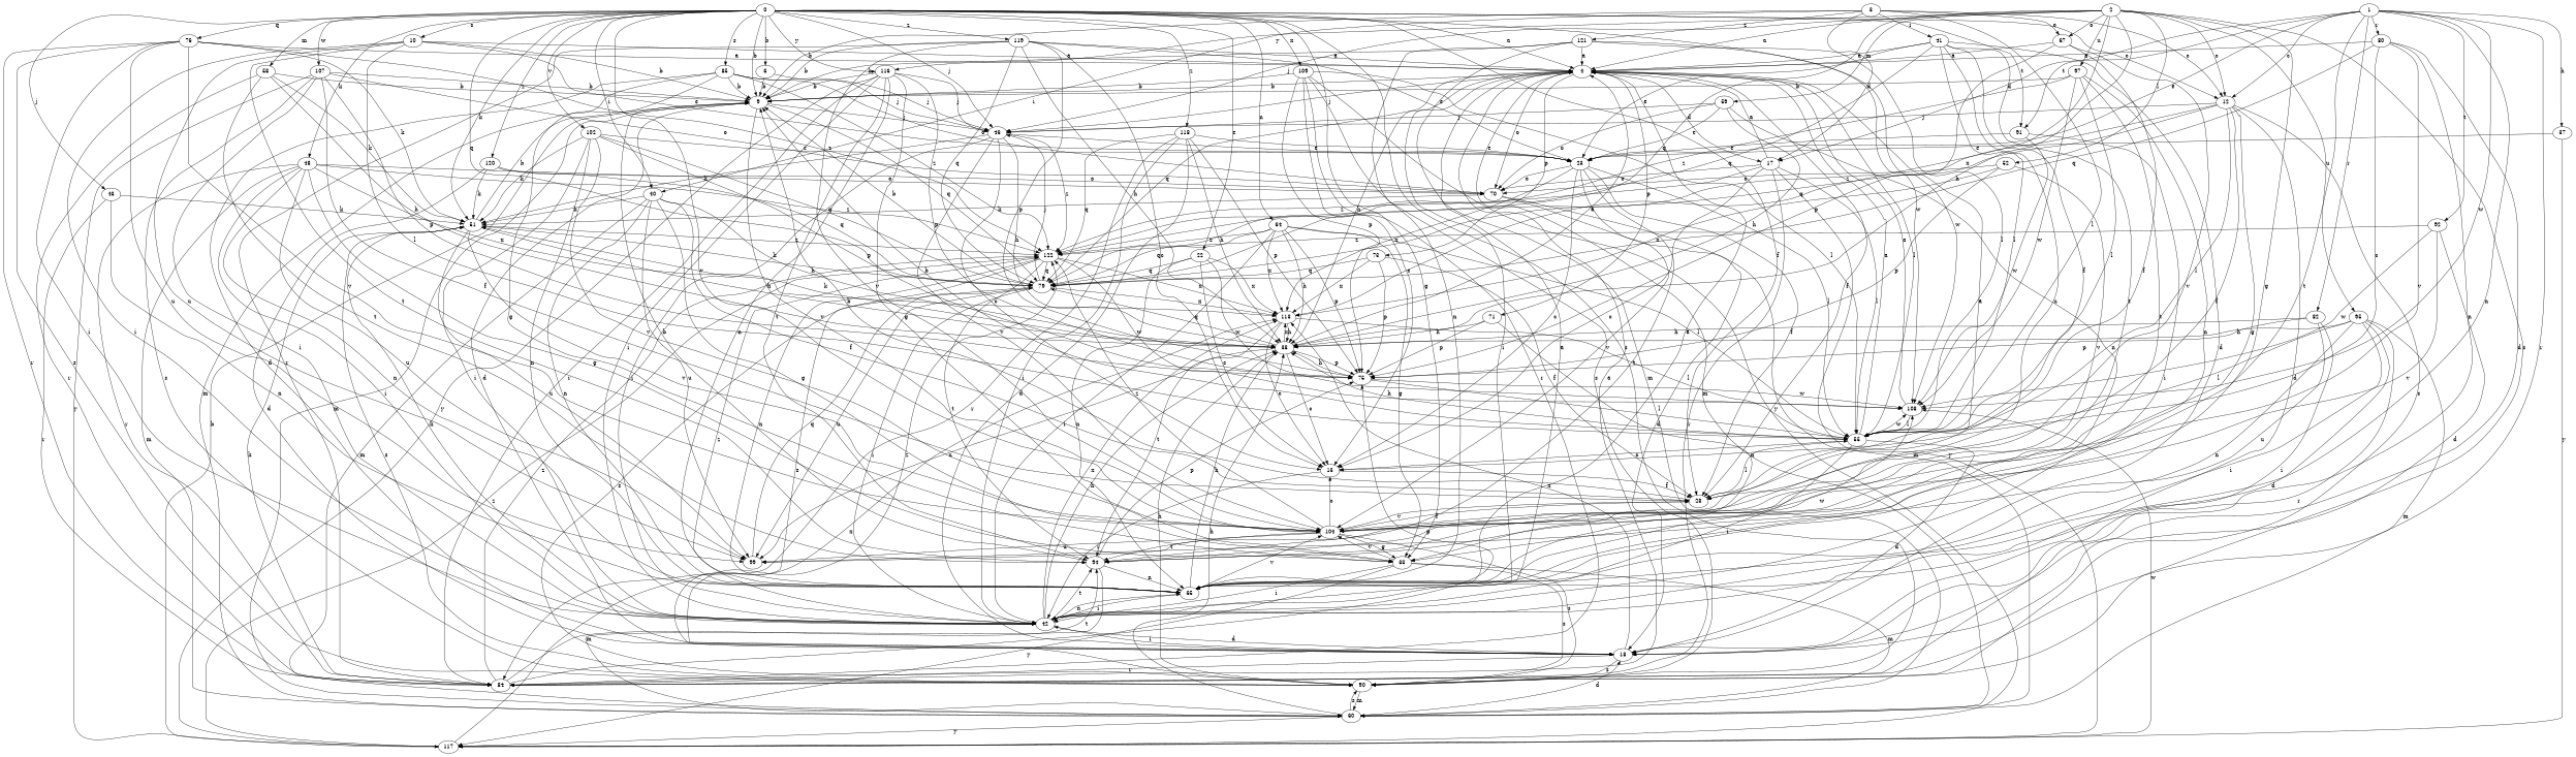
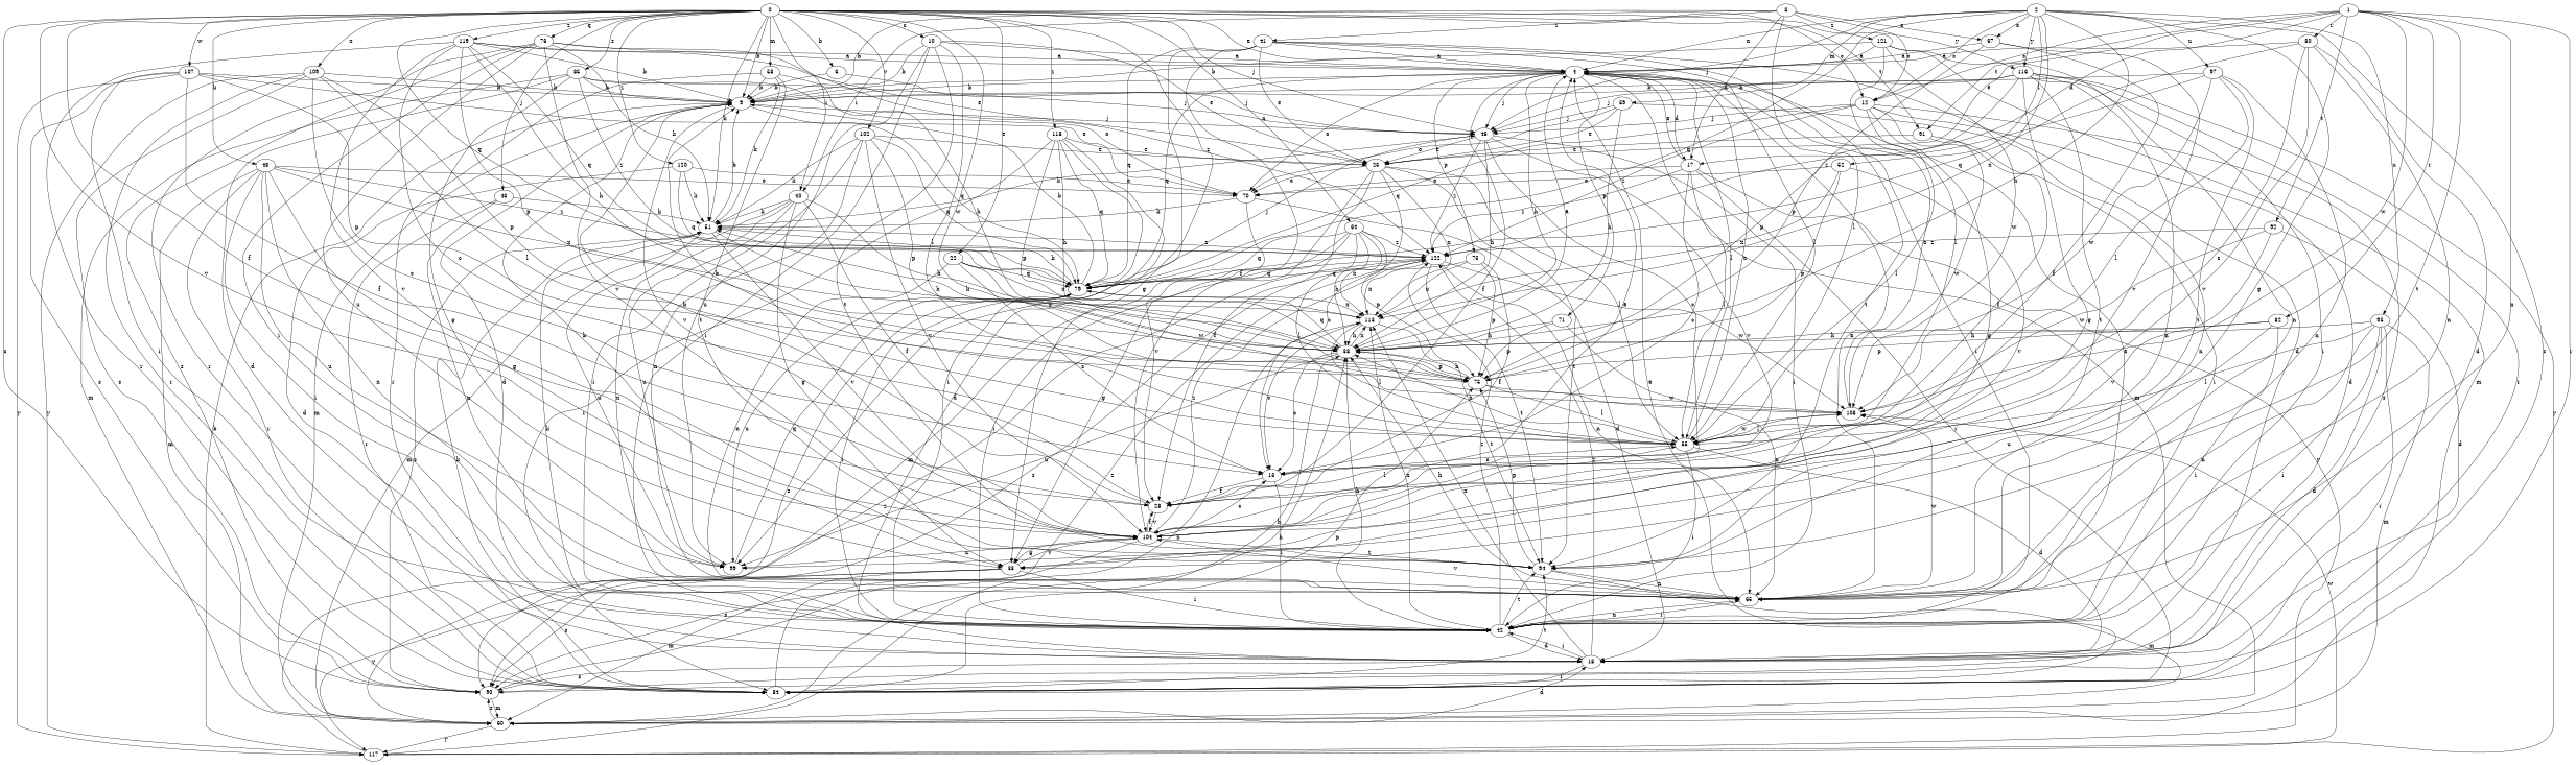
  strict digraph {
    0
    4
    6
    9
    10
    12
    22
    28
    33
    40
    43
    46
    48
    51
    58
    64
    76
    79
    85
    90
    91
    102
    104
    107
    108
    109
    116
    118
    119
    120
    17
    38
    55
    42
    60
    70
    71
    73
    18
    23
    94
    99
    122
    65
    113
    13
    117
    84
    75
    1
-   37
    80
    82
    92
    2
    52
    59
    67
    95
    97
    3
    41
    121
    0 -> 4 [label=a]
    0 -> 6 [label=b]
    0 -> 9 [label=b]
    0 -> 10 [label=c]
    0 -> 12 [label=c]
    0 -> 22 [label=e]
    0 -> 28 [label=f]
    0 -> 33 [label=g]
    0 -> 40 [label=i]
    0 -> 43 [label=j]
    0 -> 46 [label=j]
    0 -> 48 [label=k]
    0 -> 51 [label=k]
    0 -> 58 [label=m]
    0 -> 64 [label=n]
    0 -> 76 [label=q]
    0 -> 79 [label=q]
    0 -> 85 [label=s]
    0 -> 90 [label=s]
    0 -> 91 [label=t]
    0 -> 102 [label=v]
    0 -> 104 [label=v]
    0 -> 107 [label=w]
    0 -> 108 [label=w]
    0 -> 109 [label=x]
    0 -> 116 [label=y]
    0 -> 118 [label=z]
    0 -> 119 [label=z]
    0 -> 120 [label=z]
    4 -> 9 [label=b]
    4 -> 28 [label=f]
    4 -> 46 [label=j]
    4 -> 79 [label=q]
    4 -> 17 [label=d]
    4 -> 38 [label=h]
    4 -> 55 [label=l]
    4 -> 42 [label=i]
    4 -> 60 [label=m]
    4 -> 70 [label=o]
    4 -> 71 [label=p]
    4 -> 73 [label=p]
    6 -> 9 [label=b]
    6 -> 46 [label=j]
    9 -> 46 [label=j]
    9 -> 79 [label=q]
    9 -> 104 [label=v]
    9 -> 60 [label=m]
    9 -> 18 [label=d]
    10 -> 4 [label=a]
    10 -> 9 [label=b]
    10 -> 55 [label=l]
    10 -> 42 [label=i]
    10 -> 23 [label=e]
    10 -> 94 [label=t]
    10 -> 99 [label=u]
    12 -> 28 [label=f]
    12 -> 33 [label=g]
    12 -> 46 [label=j]
    12 -> 79 [label=q]
    12 -> 90 [label=s]
    12 -> 55 [label=l]
    12 -> 18 [label=d]
    12 -> 122 [label=z]
    22 -> 79 [label=q]
    22 -> 108 [label=w]
    22 -> 65 [label=n]
    22 -> 113 [label=x]
    22 -> 13 [label=c]
    28 -> 9 [label=b]
    28 -> 104 [label=v]
    28 -> 55 [label=l]
    33 -> 90 [label=s]
    33 -> 104 [label=v]
    33 -> 42 [label=i]
    33 -> 60 [label=m]
    33 -> 117 [label=y]
    40 -> 28 [label=f]
    40 -> 33 [label=g]
    40 -> 51 [label=k]
    40 -> 38 [label=h]
    40 -> 60 [label=m]
    40 -> 99 [label=u]
    40 -> 65 [label=n]
    43 -> 51 [label=k]
    43 -> 65 [label=n]
    43 -> 84 [label=r]
    46 -> 51 [label=k]
    46 -> 104 [label=v]
    46 -> 38 [label=h]
    46 -> 42 [label=i]
    46 -> 23 [label=e]
    46 -> 122 [label=z]
    46 -> 13 [label=c]
    48 -> 33 [label=g]
    48 -> 42 [label=i]
    48 -> 60 [label=m]
    48 -> 70 [label=o]
    48 -> 99 [label=u]
    48 -> 122 [label=z]
    48 -> 65 [label=n]
    48 -> 113 [label=x]
    48 -> 84 [label=r]
    51 -> 9 [label=b]
    51 -> 90 [label=s]
    51 -> 104 [label=v]
    51 -> 38 [label=h]
    51 -> 99 [label=u]
    51 -> 122 [label=z]
    58 -> 9 [label=b]
    58 -> 51 [label=k]
    58 -> 38 [label=h]
    58 -> 94 [label=t]
    58 -> 84 [label=r]
    64 -> 33 [label=g]
    64 -> 79 [label=q]
    64 -> 38 [label=h]
    64 -> 55 [label=l]
    64 -> 42 [label=i]
    64 -> 122 [label=z]
    64 -> 113 [label=x]
    64 -> 75 [label=p]
    76 -> 4 [label=a]
    76 -> 51 [label=k]
    76 -> 90 [label=s]
    76 -> 104 [label=v]
    76 -> 42 [label=i]
    76 -> 99 [label=u]
    76 -> 122 [label=z]
    76 -> 84 [label=r]
    79 -> 9 [label=b]
    79 -> 46 [label=j]
    79 -> 51 [label=k]
    79 -> 90 [label=s]
    79 -> 42 [label=i]
    79 -> 99 [label=u]
    79 -> 113 [label=x]
    85 -> 9 [label=b]
    85 -> 33 [label=g]
    85 -> 46 [label=j]
    85 -> 60 [label=m]
    85 -> 70 [label=o]
    85 -> 18 [label=d]
    85 -> 122 [label=z]
    90 -> 38 [label=h]
    90 -> 60 [label=m]
    91 -> 108 [label=w]
    91 -> 42 [label=i]
    91 -> 23 [label=e]
    102 -> 51 [label=k]
    102 -> 79 [label=q]
    102 -> 104 [label=v]
    102 -> 42 [label=i]
    102 -> 23 [label=e]
    102 -> 65 [label=n]
    102 -> 75 [label=p]
    104 -> 4 [label=a]
    104 -> 28 [label=f]
    104 -> 33 [label=g]
    104 -> 90 [label=s]
    104 -> 94 [label=t]
    104 -> 99 [label=u]
    104 -> 122 [label=z]
    104 -> 13 [label=c]
    107 -> 9 [label=b]
    107 -> 28 [label=f]
    107 -> 90 [label=s]
    107 -> 42 [label=i]
    107 -> 70 [label=o]
    107 -> 117 [label=y]
    107 -> 75 [label=p]
    108 -> 4 [label=a]
    108 -> 55 [label=l]
    109 -> 9 [label=b]
    109 -> 90 [label=s]
    109 -> 55 [label=l]
    109 -> 13 [label=c]
    109 -> 117 [label=y]
    109 -> 84 [label=r]
    109 -> 75 [label=p]
    116 -> 9 [label=b]
    116 -> 33 [label=g]
    116 -> 46 [label=j]
    116 -> 42 [label=i]
    116 -> 94 [label=t]
    116 -> 65 [label=n]
    116 -> 117 [label=y]
    116 -> 84 [label=r]
    116 -> 75 [label=p]
    118 -> 79 [label=q]
    118 -> 38 [label=h]
    118 -> 42 [label=i]
    118 -> 18 [label=d]
    118 -> 23 [label=e]
    118 -> 84 [label=r]
    118 -> 75 [label=p]
    119 -> 4 [label=a]
    119 -> 9 [label=b]
    119 -> 79 [label=q]
    119 -> 104 [label=v]
    119 -> 38 [label=h]
    119 -> 23 [label=e]
    119 -> 13 [label=c]
    119 -> 84 [label=r]
    119 -> 75 [label=p]
    120 -> 51 [label=k]
    120 -> 79 [label=q]
    120 -> 70 [label=o]
    120 -> 18 [label=d]
    17 -> 4 [label=a]
    17 -> 55 [label=l]
    17 -> 70 [label=o]
    17 -> 122 [label=z]
    17 -> 13 [label=c]
    17 -> 117 [label=y]
    17 -> 84 [label=r]
    38 -> 4 [label=a]
    38 -> 51 [label=k]
    38 -> 79 [label=q]
    38 -> 99 [label=u]
    38 -> 113 [label=x]
    38 -> 13 [label=c]
    38 -> 75 [label=p]
    55 -> 4 [label=a]
    55 -> 9 [label=b]
    55 -> 108 [label=w]
    55 -> 38 [label=h]
    55 -> 42 [label=i]
    55 -> 18 [label=d]
    55 -> 13 [label=c]
    42 -> 4 [label=a]
    42 -> 51 [label=k]
    42 -> 38 [label=h]
    42 -> 18 [label=d]
    42 -> 94 [label=t]
    42 -> 122 [label=z]
    42 -> 65 [label=n]
    42 -> 113 [label=x]
    60 -> 90 [label=s]
    60 -> 38 [label=h]
    60 -> 18 [label=d]
    60 -> 117 [label=y]
    70 -> 51 [label=k]
    70 -> 60 [label=m]
    70 -> 18 [label=d]
    71 -> 38 [label=h]
    71 -> 65 [label=n]
    71 -> 75 [label=p]
    73 -> 28 [label=f]
    73 -> 79 [label=q]
    73 -> 113 [label=x]
    73 -> 75 [label=p]
    18 -> 90 [label=s]
    18 -> 42 [label=i]
    18 -> 122 [label=z]
    18 -> 113 [label=x]
    18 -> 84 [label=r]
    23 -> 28 [label=f]
    23 -> 104 [label=v]
    23 -> 55 [label=l]
    23 -> 70 [label=o]
    23 -> 94 [label=t]
    23 -> 113 [label=x]
    23 -> 13 [label=c]
    94 -> 9 [label=b]
    94 -> 60 [label=m]
    94 -> 65 [label=n]
    94 -> 75 [label=p]
    99 -> 79 [label=q]
    122 -> 79 [label=q]
    122 -> 90 [label=s]
    122 -> 108 [label=w]
    122 -> 94 [label=t]
    122 -> 65 [label=n]
    122 -> 113 [label=x]
    65 -> 4 [label=a]
    65 -> 104 [label=v]
    65 -> 108 [label=w]
    65 -> 38 [label=h]
    65 -> 42 [label=i]
    113 -> 38 [label=h]
    113 -> 55 [label=l]
    113 -> 94 [label=t]
    113 -> 13 [label=c]
    13 -> 28 [label=f]
    13 -> 42 [label=i]
    117 -> 9 [label=b]
    117 -> 108 [label=w]
    117 -> 122 [label=z]
    117 -> 113 [label=x]
    84 -> 4 [label=a]
    84 -> 51 [label=k]
    84 -> 94 [label=t]
    84 -> 122 [label=z]
    84 -> 75 [label=p]
    75 -> 108 [label=w]
    75 -> 38 [label=h]
    75 -> 55 [label=l]
    1 -> 12 [label=c]
    1 -> 91 [label=t]
    1 -> 108 [label=w]
    1 -> 17 [label=d]
    1 -> 23 [label=e]
    1 -> 94 [label=t]
    1 -> 65 [label=n]
    1 -> 84 [label=r]
-   1 -> 37 [label=h]
    1 -> 80 [label=r]
    1 -> 82 [label=r]
    1 -> 92 [label=t]
-   37 -> 23 [label=e]
-   37 -> 117 [label=y]
    80 -> 4 [label=a]
    80 -> 79 [label=q]
    80 -> 104 [label=v]
    80 -> 18 [label=d]
    80 -> 65 [label=n]
    80 -> 13 [label=c]
    82 -> 38 [label=h]
    82 -> 42 [label=i]
    82 -> 99 [label=u]
    82 -> 75 [label=p]
    92 -> 104 [label=v]
    92 -> 108 [label=w]
    92 -> 18 [label=d]
    92 -> 122 [label=z]
    2 -> 4 [label=a]
    2 -> 12 [label=c]
    2 -> 33 [label=g]
    2 -> 46 [label=j]
    2 -> 79 [label=q]
    2 -> 90 [label=s]
    2 -> 116 [label=y]
    2 -> 38 [label=h]
    2 -> 113 [label=x]
    2 -> 52 [label=l]
    2 -> 59 [label=m]
    2 -> 67 [label=o]
    2 -> 95 [label=u]
    2 -> 97 [label=u]
    52 -> 104 [label=v]
    52 -> 70 [label=o]
    52 -> 113 [label=x]
    52 -> 75 [label=p]
    59 -> 46 [label=j]
    59 -> 38 [label=h]
    59 -> 70 [label=o]
    59 -> 23 [label=e]
    59 -> 65 [label=n]
    67 -> 4 [label=a]
    67 -> 28 [label=f]
    67 -> 104 [label=v]
    67 -> 75 [label=p]
    95 -> 38 [label=h]
    95 -> 55 [label=l]
    95 -> 42 [label=i]
    95 -> 60 [label=m]
    95 -> 18 [label=d]
    95 -> 65 [label=n]
    95 -> 84 [label=r]
    97 -> 9 [label=b]
    97 -> 108 [label=w]
    97 -> 55 [label=l]
    97 -> 94 [label=t]
    97 -> 122 [label=z]
    97 -> 65 [label=n]
    3 -> 9 [label=b]
    3 -> 12 [label=c]
    3 -> 40 [label=i]
    3 -> 17 [label=d]
    3 -> 55 [label=l]
    3 -> 67 [label=o]
    3 -> 41 [label=i]
    3 -> 121 [label=z]
    41 -> 4 [label=a]
    41 -> 28 [label=f]
    41 -> 79 [label=q]
    41 -> 55 [label=l]
    41 -> 18 [label=d]
    41 -> 23 [label=e]
    41 -> 94 [label=t]
    41 -> 99 [label=u]
    121 -> 4 [label=a]
    121 -> 9 [label=b]
    121 -> 108 [label=w]
    121 -> 55 [label=l]
    121 -> 60 [label=m]
    121 -> 65 [label=n]
  }
